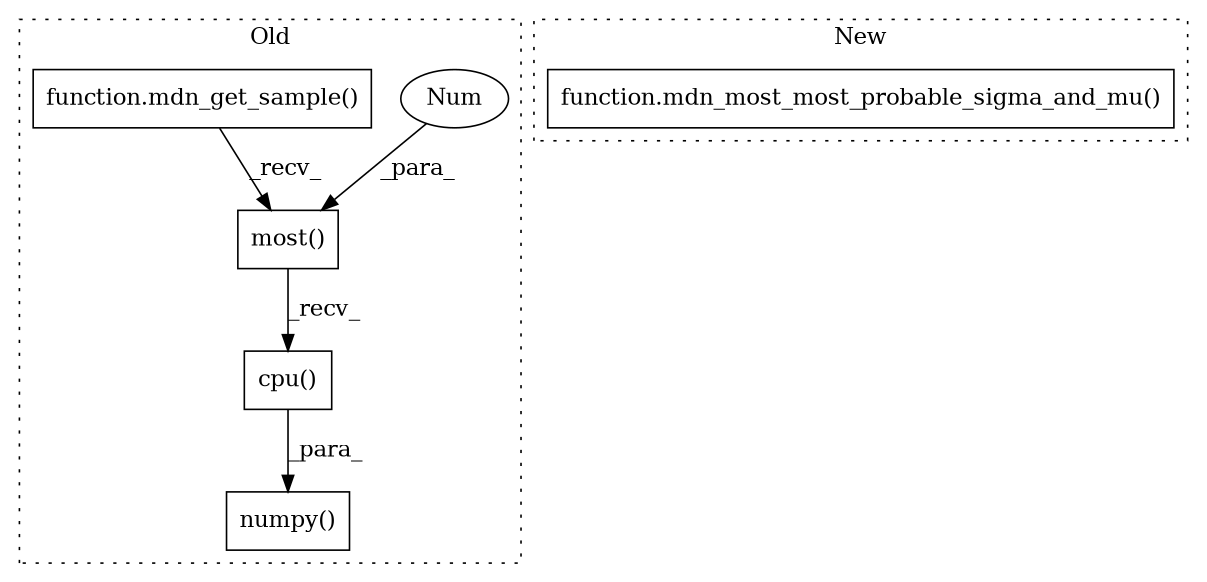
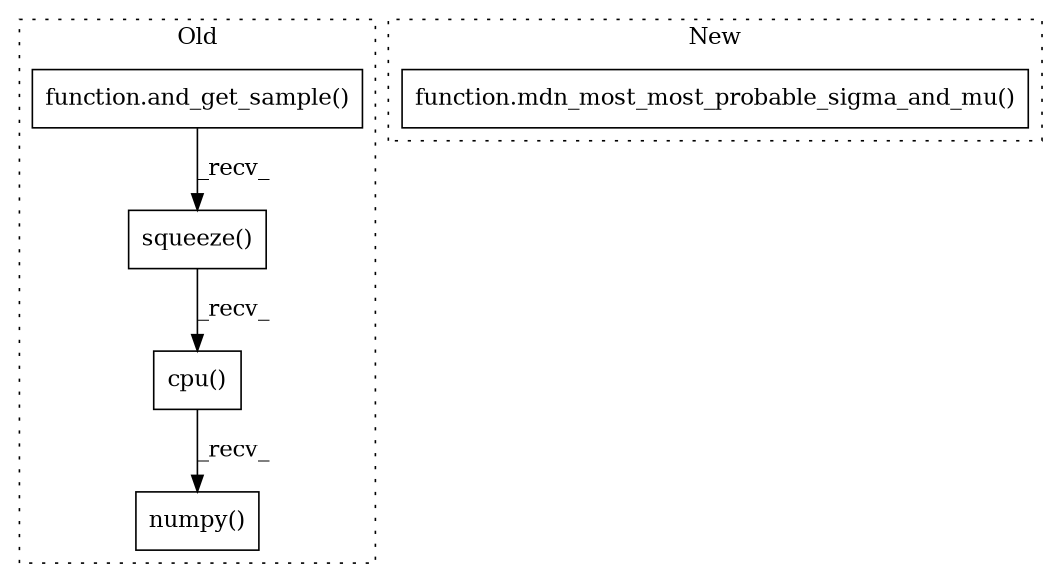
  digraph {
    node [a=75 s=3731 shape=box]
    n1 [l=46 label="cpu()"]
-   n2 [l="38,1" label="most()" s="3731,3770"]
-   n3 [a=76 l=1 label=Num s=3769 shape=ellipse]
+   n2 [l="38,1" label="squeeze()" s="3731,3770"]
    n4 [l=59 label="numpy()"]
-   n5 [l="15,1" label="function.mdn_get_sample()" s="3731,3759"]
+   n5 [l="15,1" label="function.and_get_sample()" s="3731,3759"]
    n6 [l="35,1" label="function.mdn_most_most_probable_sigma_and_mu()" s="3728,3776"]
    subgraph cluster_1 {
      label=Old
      style=dotted
      n1
      n2
-     n3
      n4
      n5
    }
    subgraph cluster_2 {
      label=New
      style=dotted
      n6
    }
-   n1 -> n4 [label=_para_]
+   n1 -> n4 [label=_recv_]
    n2 -> n1 [label=_recv_]
-   n3 -> n2 [label=_para_]
    n5 -> n2 [label=_recv_]
  }
